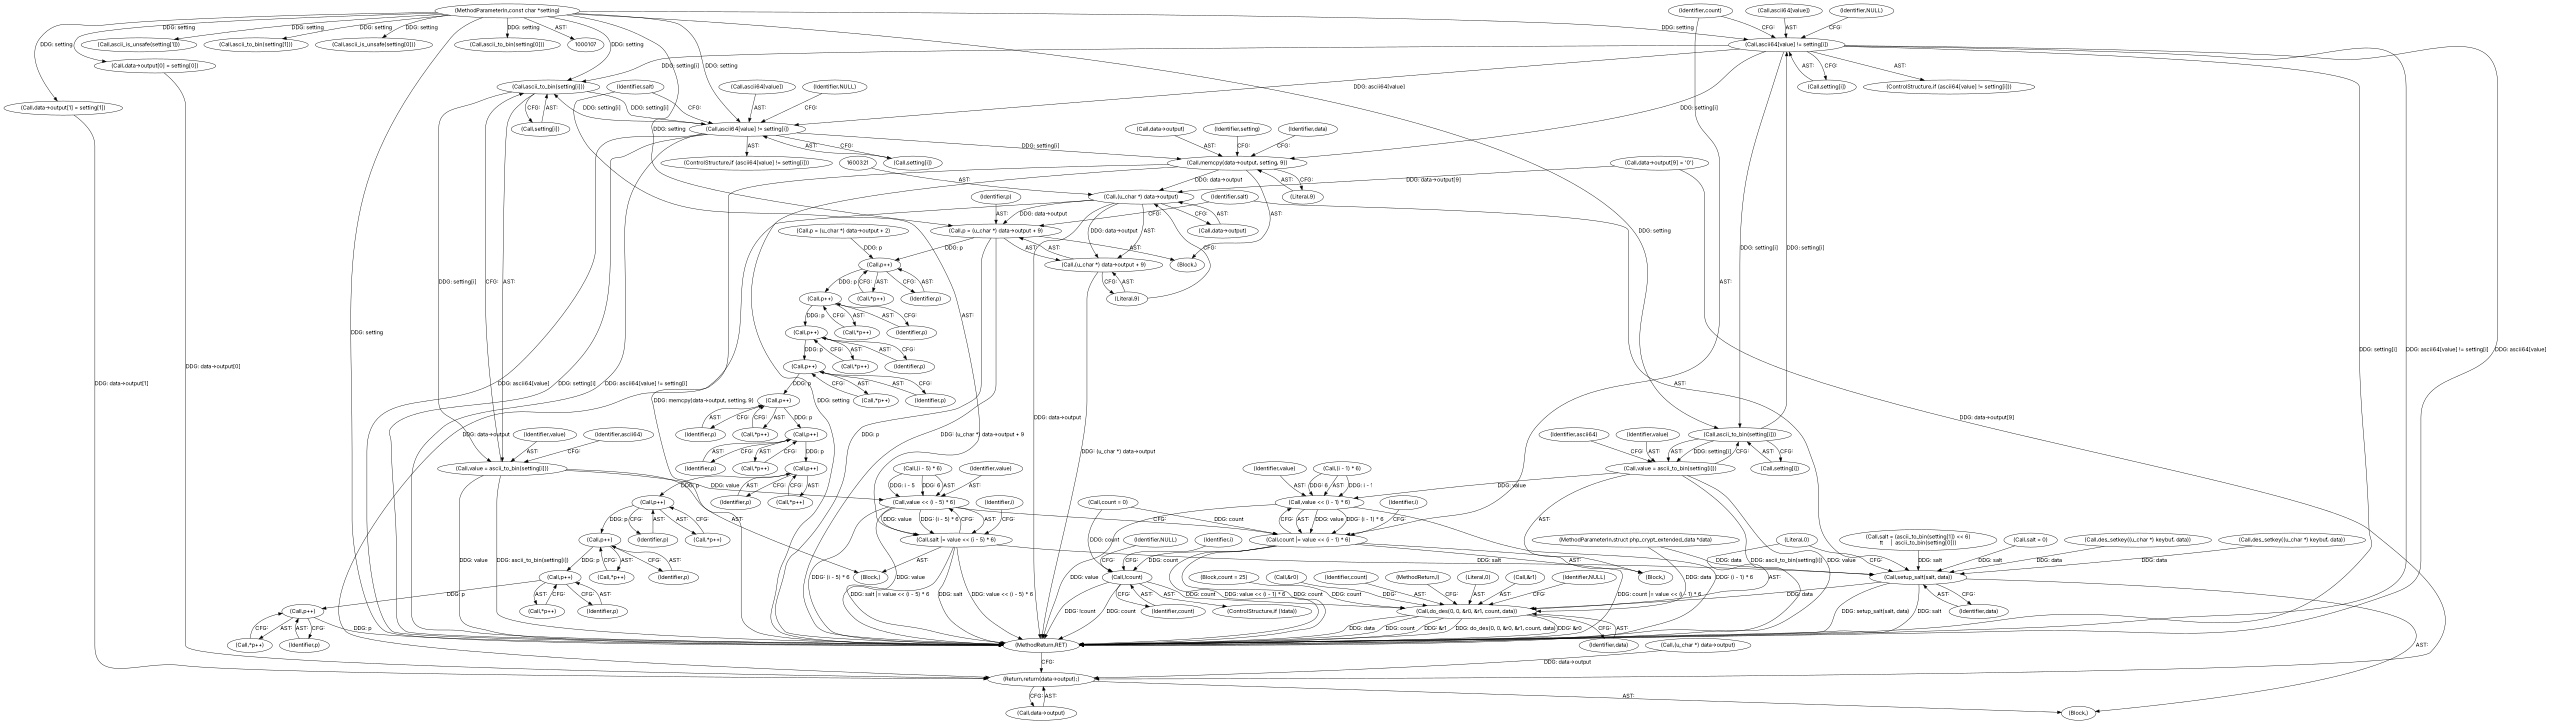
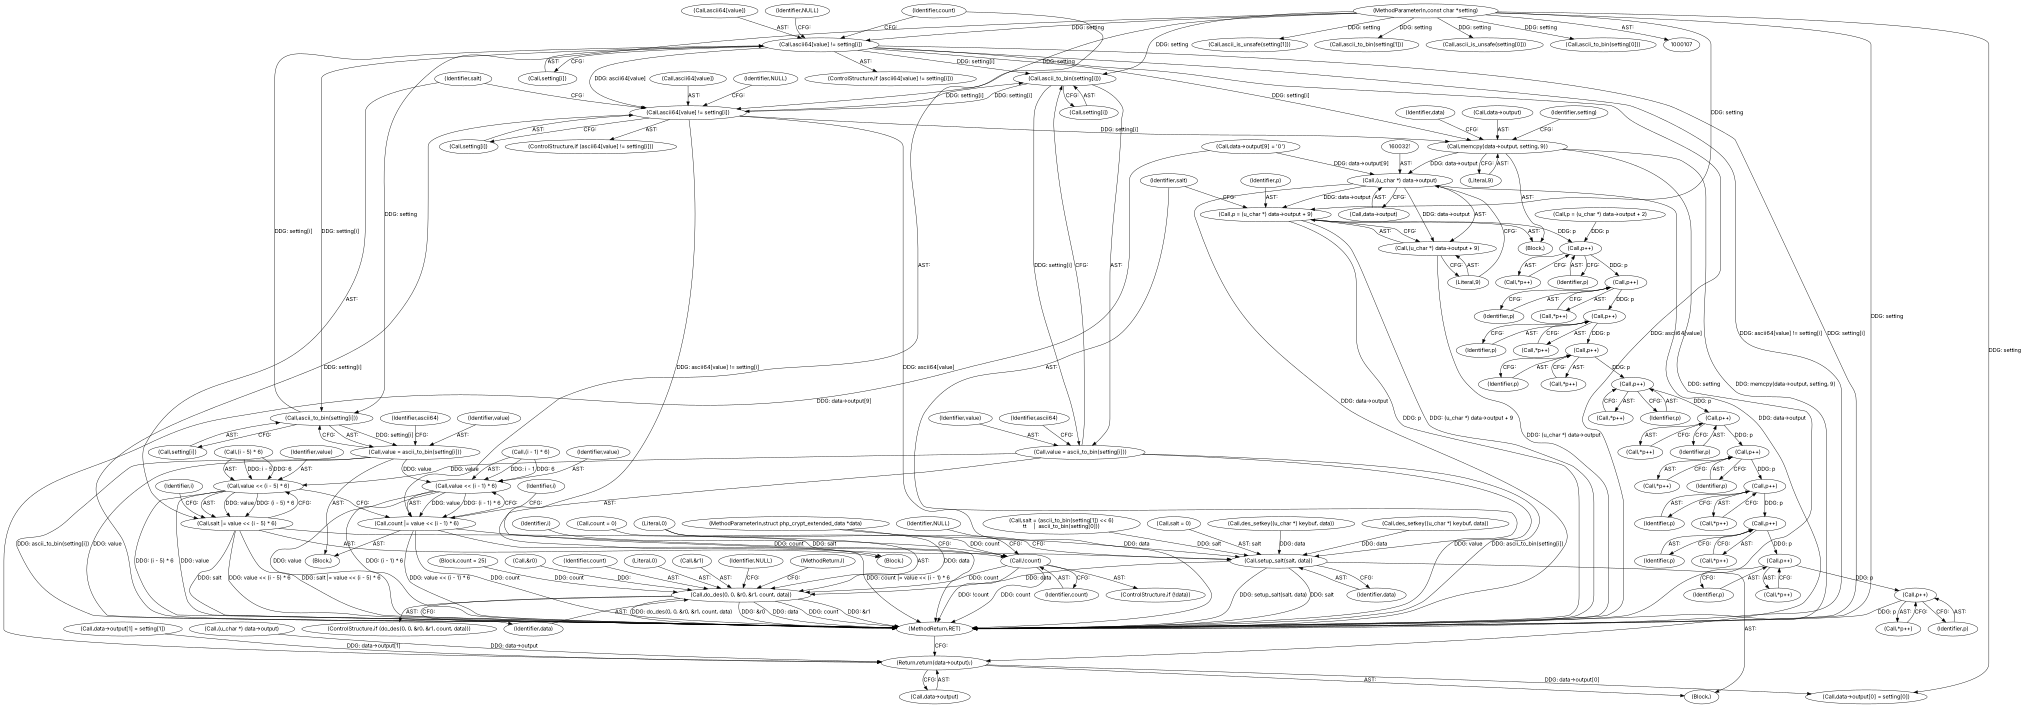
  digraph {
    fontname=Inter
    node [fontname=Inter]
    edge [fontname=Inter]
    n1 [label="(Call,ascii64[value] != setting[i])"]
    n2 [label="(Call,ascii_to_bin(setting[i]))"]
    n3 [label="(Call,ascii_to_bin(setting[i]))"]
    n4 [label="(Call,ascii64[value] != setting[i])"]
    n5 [label="(Call,memcpy(data->output, setting, 9))"]
    n6 [label="(Call,setting[i])"]
    n7 [label="(ControlStructure,if (ascii64[value] != setting[i]))"]
    n8 [label="(MethodReturn,RET)"]
    n9 [label="(Call,value = ascii_to_bin(setting[i]))"]
    n10 [label="(Call,setting[i])"]
    n11 [label="(Call,value = ascii_to_bin(setting[i]))"]
    n12 [label="(Call,setting[i])"]
    n13 [label="(Call,setting[i])"]
    n14 [label="(ControlStructure,if (ascii64[value] != setting[i]))"]
    n15 [label="(Call,(u_char *) data->output)"]
    n16 [label="(Block,)"]
    n17 [label="(Literal,9)"]
    n18 [label="(Return,return(data->output);)"]
    n19 [label="(Call,value << (i - 1) * 6)"]
    n20 [label="(Block,)"]
    n21 [label="(MethodParameterIn,const char *setting)"]
    n22 [label="(Call,data->output[0] = setting[0])"]
    n23 [label="(Call,ascii_is_unsafe(setting[1]))"]
    n24 [label="(Call,ascii_to_bin(setting[1]))"]
    n25 [label="(Call,ascii_is_unsafe(setting[0]))"]
    n26 [label="(Call,data->output[1] = setting[1])"]
    n27 [label="(Call,ascii_to_bin(setting[0]))"]
    1000107
    n29 [label="(Call,p = (u_char *) data->output + 9)"]
    n30 [label="(Call,count |= value << (i - 1) * 6)"]
    n31 [label="(Call,!count)"]
    n32 [label="(Call,(i - 1) * 6)"]
    n33 [label="(Call,do_des(0, 0, &r0, &r1, count, data))"]
    n34 [label="(ControlStructure,if (!data))"]
    n35 [label="(Identifier,count)"]
+   n36 [label="(ControlStructure,if (do_des(0, 0, &r0, &r1, count, data)))"]
    n37 [label="(Identifier,data)"]
    n38 [label="(Call,value << (i - 5) * 6)"]
    n39 [label="(Block,)"]
    n40 [label="(Call,salt |= value << (i - 5) * 6)"]
    n41 [label="(Call,setup_salt(salt, data))"]
    n42 [label="(Call,(i - 5) * 6)"]
    n43 [label="(Block,)"]
    n44 [label="(Identifier,data)"]
    n45 [label="(Call,(u_char *) data->output + 9)"]
    n46 [label="(Call,data->output)"]
    n47 [label="(Call,p++)"]
    n48 [label="(Literal,9)"]
    n49 [label="(Call,data->output)"]
    n50 [label="(Call,p++)"]
    n51 [label="(Identifier,p)"]
    n52 [label="(Call,*p++)"]
    n53 [label="(Call,p++)"]
    n54 [label="(Call,*p++)"]
    n55 [label="(Identifier,p)"]
    n56 [label="(Call,p++)"]
    n57 [label="(Call,*p++)"]
    n58 [label="(Identifier,p)"]
    n59 [label="(Call,p++)"]
    n60 [label="(Call,*p++)"]
    n61 [label="(Identifier,p)"]
    n62 [label="(Call,p++)"]
    n63 [label="(Identifier,p)"]
    n64 [label="(Call,*p++)"]
    n65 [label="(Call,p++)"]
    n66 [label="(Call,*p++)"]
    n67 [label="(Identifier,p)"]
    n68 [label="(Call,p++)"]
    n69 [label="(Identifier,p)"]
    n70 [label="(Call,*p++)"]
    n71 [label="(Call,p++)"]
    n72 [label="(Call,*p++)"]
    n73 [label="(Identifier,p)"]
    n74 [label="(Call,p++)"]
    n75 [label="(Identifier,p)"]
    n76 [label="(Call,*p++)"]
    n77 [label="(Call,p++)"]
    n78 [label="(Call,*p++)"]
    n79 [label="(Identifier,p)"]
    n80 [label="(Call,*p++)"]
    n81 [label="(Identifier,p)"]
    n82 [label="(Identifier,NULL)"]
    n83 [label="(Block,count = 25)"]
    n84 [label="(Identifier,salt)"]
    n85 [label="(Identifier,i)"]
    n86 [label="(Call,data->output[9] = '\0')"]
    n87 [label="(Call,ascii64[value])"]
    n88 [label="(Identifier,salt)"]
    n89 [label="(Identifier,i)"]
    n90 [label="(Call,&r0)"]
    n91 [label="(Identifier,value)"]
    n92 [label="(Identifier,p)"]
    n93 [label="(Identifier,count)"]
    n94 [label="(MethodParameterIn,struct php_crypt_extended_data *data)"]
    n95 [label="(Identifier,ascii64)"]
    n96 [label="(Call,salt = (ascii_to_bin(setting[1]) << 6)\n\t\t     |  ascii_to_bin(setting[0]))"]
    n97 [label="(Identifier,value)"]
    n98 [label="(Call,salt = 0)"]
    n99 [label="(Call,ascii64[value])"]
    n100 [label="(Identifier,count)"]
    n101 [label="(Literal,0)"]
    n102 [label="(Call,&r1)"]
    n103 [label="(Identifier,NULL)"]
    n104 [label="(Identifier,value)"]
    n105 [label="(Identifier,ascii64)"]
    n106 [label="(Identifier,i)"]
    n107 [label="(Literal,0)"]
    n108 [label="(Identifier,NULL)"]
    n109 [label="(MethodReturn,l)"]
    n110 [label="(Call,count = 0)"]
    n111 [label="(Call,p = (u_char *) data->output + 2)"]
    n112 [label="(Call,des_setkey((u_char *) keybuf, data))"]
    n113 [label="(Identifier,data)"]
    n114 [label="(Call,(u_char *) data->output)"]
    n115 [label="(Identifier,NULL)"]
    n116 [label="(Identifier,value)"]
    n117 [label="(Call,des_setkey((u_char *) keybuf, data))"]
    n118 [label="(Call,data->output)"]
    n119 [label="(Identifier,setting)"]
    n120 [label=1600321]
    n1 -> n2 [label="DDG: setting[i]"]
    n1 -> n3 [label="DDG: setting[i]"]
    n1 -> n4 [label="DDG: ascii64[value]"]
    n1 -> n5 [label="DDG: setting[i]"]
    n1 -> n6 [label="CFG: "]
    n1 -> n7 [label="AST: "]
    n1 -> n8 [label="DDG: setting[i]"]
    n1 -> n8 [label="DDG: ascii64[value] != setting[i]"]
    n1 -> n8 [label="DDG: ascii64[value]"]
    n2 -> n1 [label="DDG: setting[i]"]
    n2 -> n9 [label="AST: "]
    n2 -> n9 [label="DDG: setting[i]"]
    n2 -> n10 [label="CFG: "]
    n3 -> n4 [label="DDG: setting[i]"]
    n3 -> n11 [label="AST: "]
    n3 -> n11 [label="DDG: setting[i]"]
    n3 -> n12 [label="CFG: "]
    n4 -> n3 [label="DDG: setting[i]"]
    n4 -> n5 [label="DDG: setting[i]"]
    n4 -> n8 [label="DDG: ascii64[value]"]
    n4 -> n8 [label="DDG: setting[i]"]
    n4 -> n8 [label="DDG: ascii64[value] != setting[i]"]
    n4 -> n13 [label="CFG: "]
    n4 -> n14 [label="AST: "]
    n5 -> n8 [label="DDG: memcpy(data->output, setting, 9)"]
    n5 -> n8 [label="DDG: setting"]
    n5 -> n15 [label="DDG: data->output"]
    n5 -> n16 [label="AST: "]
    n5 -> n17 [label="CFG: "]
    n6 -> n1 [label="AST: "]
    n8 -> n18 [label="CFG: "]
    n9 -> n2 [label="CFG: "]
    n9 -> n8 [label="DDG: ascii_to_bin(setting[i])"]
    n9 -> n8 [label="DDG: value"]
    n9 -> n19 [label="DDG: value"]
    n9 -> n20 [label="AST: "]
    n10 -> n2 [label="AST: "]
    n11 -> n3 [label="CFG: "]
    n11 -> n8 [label="DDG: value"]
    n11 -> n8 [label="DDG: ascii_to_bin(setting[i])"]
    n11 -> n38 [label="DDG: value"]
    n11 -> n39 [label="AST: "]
    n12 -> n3 [label="AST: "]
    n13 -> n4 [label="AST: "]
    n15 -> n8 [label="DDG: data->output"]
    n15 -> n18 [label="DDG: data->output"]
    n15 -> n29 [label="DDG: data->output"]
    n15 -> n45 [label="AST: "]
    n15 -> n45 [label="DDG: data->output"]
    n15 -> n46 [label="CFG: "]
    n17 -> n5 [label="AST: "]
    n18 -> n43 [label="AST: "]
    n18 -> n49 [label="CFG: "]
    n19 -> n8 [label="DDG: (i - 1) * 6"]
    n19 -> n8 [label="DDG: value"]
    n19 -> n30 [label="AST: "]
    n19 -> n30 [label="DDG: value"]
    n19 -> n30 [label="DDG: (i - 1) * 6"]
    n21 -> n1 [label="DDG: setting"]
    n21 -> n2 [label="DDG: setting"]
    n21 -> n3 [label="DDG: setting"]
    n21 -> n4 [label="DDG: setting"]
    n21 -> n8 [label="DDG: setting"]
    n21 -> n22 [label="DDG: setting"]
    n21 -> n23 [label="DDG: setting"]
    n21 -> n24 [label="DDG: setting"]
    n21 -> n25 [label="DDG: setting"]
-   n21 -> n26 [label="DDG: setting"]
    n21 -> n27 [label="DDG: setting"]
    n21 -> 1000107 [label="AST: "]
    n21 -> n29 [label="DDG: setting"]
-   n22 -> n18 [label="DDG: data->output[0]"]
+   n18 -> n22 [label="DDG: data->output[0]"]
    n26 -> n18 [label="DDG: data->output[1]"]
    n29 -> n8 [label="DDG: p"]
    n29 -> n8 [label="DDG: (u_char *) data->output + 9"]
    n29 -> n16 [label="AST: "]
-   n29 -> n45 [label="AST: "]
+   n29 -> n45 [label="CFG: "]
    n29 -> n47 [label="DDG: p"]
    n30 -> n8 [label="DDG: value << (i - 1) * 6"]
    n30 -> n8 [label="DDG: count"]
    n30 -> n8 [label="DDG: count |= value << (i - 1) * 6"]
    n30 -> n19 [label="CFG: "]
    n30 -> n20 [label="AST: "]
    n30 -> n31 [label="DDG: count"]
    n31 -> n8 [label="DDG: !count"]
    n31 -> n8 [label="DDG: count"]
    n31 -> n33 [label="DDG: count"]
    n31 -> n34 [label="AST: "]
    n31 -> n35 [label="CFG: "]
    n32 -> n19 [label="AST: "]
    n32 -> n19 [label="DDG: i - 1"]
    n32 -> n19 [label="DDG: 6"]
    n33 -> n8 [label="DDG: count"]
    n33 -> n8 [label="DDG: &r1"]
    n33 -> n8 [label="DDG: do_des(0, 0, &r0, &r1, count, data)"]
    n33 -> n8 [label="DDG: &r0"]
    n33 -> n8 [label="DDG: data"]
+   n33 -> n36 [label="AST: "]
    n33 -> n37 [label="CFG: "]
    n35 -> n31 [label="AST: "]
    n37 -> n33 [label="AST: "]
    n38 -> n8 [label="DDG: (i - 5) * 6"]
    n38 -> n8 [label="DDG: value"]
    n38 -> n30 [label="CFG: "]
    n38 -> n40 [label="AST: "]
    n38 -> n40 [label="DDG: value"]
    n38 -> n40 [label="DDG: (i - 5) * 6"]
    n40 -> n8 [label="DDG: salt |= value << (i - 5) * 6"]
    n40 -> n8 [label="DDG: salt"]
    n40 -> n8 [label="DDG: value << (i - 5) * 6"]
    n40 -> n38 [label="CFG: "]
    n40 -> n39 [label="AST: "]
    n40 -> n41 [label="DDG: salt"]
    n41 -> n8 [label="DDG: setup_salt(salt, data)"]
    n41 -> n8 [label="DDG: salt"]
    n41 -> n33 [label="DDG: data"]
    n41 -> n43 [label="AST: "]
    n41 -> n44 [label="CFG: "]
    n42 -> n38 [label="AST: "]
    n42 -> n38 [label="DDG: i - 5"]
    n42 -> n38 [label="DDG: 6"]
    n44 -> n41 [label="AST: "]
    n45 -> n8 [label="DDG: (u_char *) data->output"]
    n45 -> n29 [label="AST: "]
    n45 -> n48 [label="CFG: "]
    n46 -> n15 [label="AST: "]
    n47 -> n50 [label="DDG: p"]
    n47 -> n51 [label="CFG: "]
    n47 -> n52 [label="AST: "]
    n48 -> n15 [label="CFG: "]
    n48 -> n45 [label="AST: "]
    n49 -> n18 [label="AST: "]
    n50 -> n53 [label="DDG: p"]
    n50 -> n54 [label="AST: "]
    n50 -> n55 [label="CFG: "]
    n51 -> n47 [label="AST: "]
    n52 -> n47 [label="CFG: "]
    n53 -> n56 [label="DDG: p"]
    n53 -> n57 [label="AST: "]
    n53 -> n58 [label="CFG: "]
    n54 -> n50 [label="CFG: "]
    n55 -> n50 [label="AST: "]
    n56 -> n59 [label="DDG: p"]
    n56 -> n60 [label="AST: "]
    n56 -> n61 [label="CFG: "]
    n57 -> n53 [label="CFG: "]
    n58 -> n53 [label="AST: "]
    n59 -> n62 [label="DDG: p"]
    n59 -> n63 [label="CFG: "]
    n59 -> n64 [label="AST: "]
    n60 -> n56 [label="CFG: "]
    n61 -> n56 [label="AST: "]
    n62 -> n65 [label="DDG: p"]
    n62 -> n66 [label="AST: "]
    n62 -> n67 [label="CFG: "]
    n63 -> n59 [label="AST: "]
    n64 -> n59 [label="CFG: "]
    n65 -> n68 [label="DDG: p"]
    n65 -> n69 [label="CFG: "]
    n65 -> n70 [label="AST: "]
    n66 -> n62 [label="CFG: "]
    n67 -> n62 [label="AST: "]
    n68 -> n71 [label="DDG: p"]
    n68 -> n72 [label="AST: "]
    n68 -> n73 [label="CFG: "]
    n69 -> n65 [label="AST: "]
    n70 -> n65 [label="CFG: "]
    n71 -> n74 [label="DDG: p"]
    n71 -> n75 [label="CFG: "]
    n71 -> n76 [label="AST: "]
    n72 -> n68 [label="CFG: "]
    n73 -> n68 [label="AST: "]
    n74 -> n77 [label="DDG: p"]
    n74 -> n78 [label="AST: "]
    n74 -> n79 [label="CFG: "]
    n75 -> n71 [label="AST: "]
    n76 -> n71 [label="CFG: "]
    n77 -> n8 [label="DDG: p"]
    n77 -> n80 [label="AST: "]
    n77 -> n81 [label="CFG: "]
    n78 -> n74 [label="CFG: "]
    n79 -> n74 [label="AST: "]
    n80 -> n77 [label="CFG: "]
    n81 -> n77 [label="AST: "]
    n82 -> n31 [label="CFG: "]
    n83 -> n33 [label="DDG: count"]
    n84 -> n29 [label="CFG: "]
    n84 -> n41 [label="AST: "]
    n85 -> n40 [label="CFG: "]
    n86 -> n15 [label="DDG: data->output[9]"]
    n86 -> n18 [label="DDG: data->output[9]"]
    n87 -> n1 [label="AST: "]
    n88 -> n4 [label="CFG: "]
    n88 -> n40 [label="AST: "]
    n89 -> n30 [label="CFG: "]
    n90 -> n33 [label="DDG: "]
    n91 -> n11 [label="AST: "]
    n92 -> n29 [label="AST: "]
    n93 -> n33 [label="AST: "]
    n94 -> n33 [label="DDG: data"]
    n94 -> n41 [label="DDG: data"]
    n95 -> n11 [label="CFG: "]
    n96 -> n41 [label="DDG: salt"]
    n97 -> n38 [label="AST: "]
-   n98 -> n41 [label="DDG: salt"]
+   n98 -> n41 [label="AST: salt"]
    n99 -> n4 [label="AST: "]
    n100 -> n1 [label="CFG: "]
    n100 -> n30 [label="AST: "]
    n101 -> n33 [label="AST: "]
    n102 -> n33 [label="AST: "]
    n103 -> n33 [label="CFG: "]
    n104 -> n19 [label="AST: "]
    n105 -> n9 [label="CFG: "]
    n106 -> n31 [label="CFG: "]
    n107 -> n33 [label="AST: "]
    n107 -> n41 [label="CFG: "]
    n108 -> n1 [label="CFG: "]
    n109 -> n33 [label="CFG: "]
-   n110 -> n30 [label="DDG: count"]
    n110 -> n31 [label="DDG: count"]
    n111 -> n47 [label="DDG: p"]
    n112 -> n41 [label="DDG: data"]
    n113 -> n5 [label="CFG: "]
    n114 -> n18 [label="DDG: data->output"]
    n115 -> n4 [label="CFG: "]
    n116 -> n9 [label="AST: "]
    n117 -> n41 [label="DDG: data"]
    n118 -> n5 [label="AST: "]
    n119 -> n5 [label="CFG: "]
    n120 -> n15 [label="AST: "]
  }
